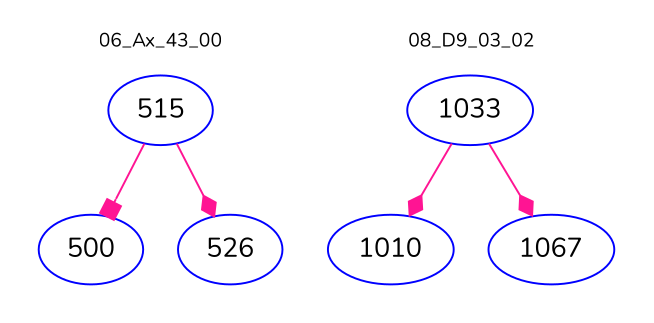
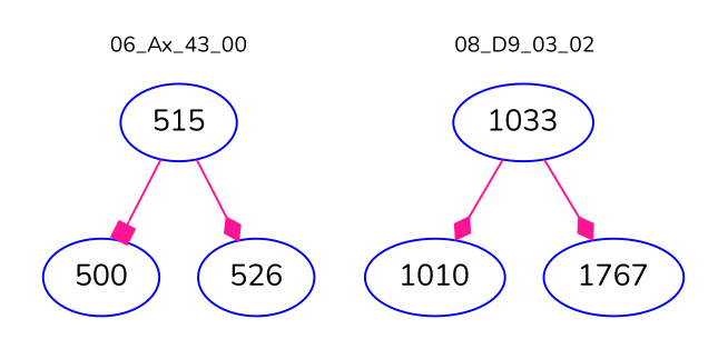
  digraph {
    fontname=Nunito
    node [color=blue fontname=Nunito]
    edge [arrowhead=diamond color=deeppink fontname=Nunito]
    n1 [label=515]
    n2 [label=500]
    n3 [label=526]
    n4 [label=1033]
    n5 [label=1010]
-   n6 [label=1067]
+   n6 [label=1767]
    subgraph cluster_1 {
      color=white
      fontsize=10
      label="06_Ax_43_00"
      n1
      n2
      n3
    }
    subgraph cluster_2 {
      color=white
      fontsize=10
      label="08_D9_03_02"
      n4
      n5
      n6
    }
    n1 -> n2 [arrowhead=box]
    n1 -> n3
    n4 -> n5
    n4 -> n6
  }
